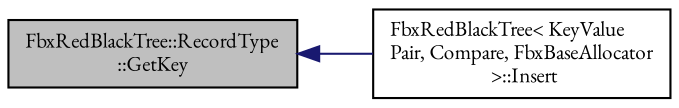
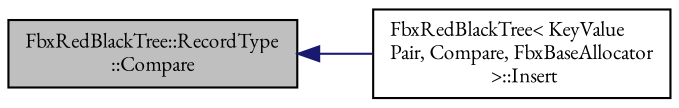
  digraph {
    rankdir=LR
    fontname="EB Garamond"
    node [color=black fontname="EB Garamond" fontsize=10 shape=record style=filled]
-   n1 [fillcolor=grey75 fontcolor=black height=0.2 label="FbxRedBlackTree::RecordType\l::GetKey" width=0.4]
+   n1 [fillcolor=grey75 fontcolor=black height=0.2 label="FbxRedBlackTree::RecordType\l::Compare" width=0.4]
    n2 [fillcolor=white height=0.2 label="FbxRedBlackTree\< KeyValue\lPair, Compare, FbxBaseAllocator\l \>::Insert" width=0.4]
    n1 -> n2 [color=midnightblue dir=back fontname="EB Garamond" fontsize=10 labelfontname=Helvetica labelfontsize=10 style=solid]
  }
